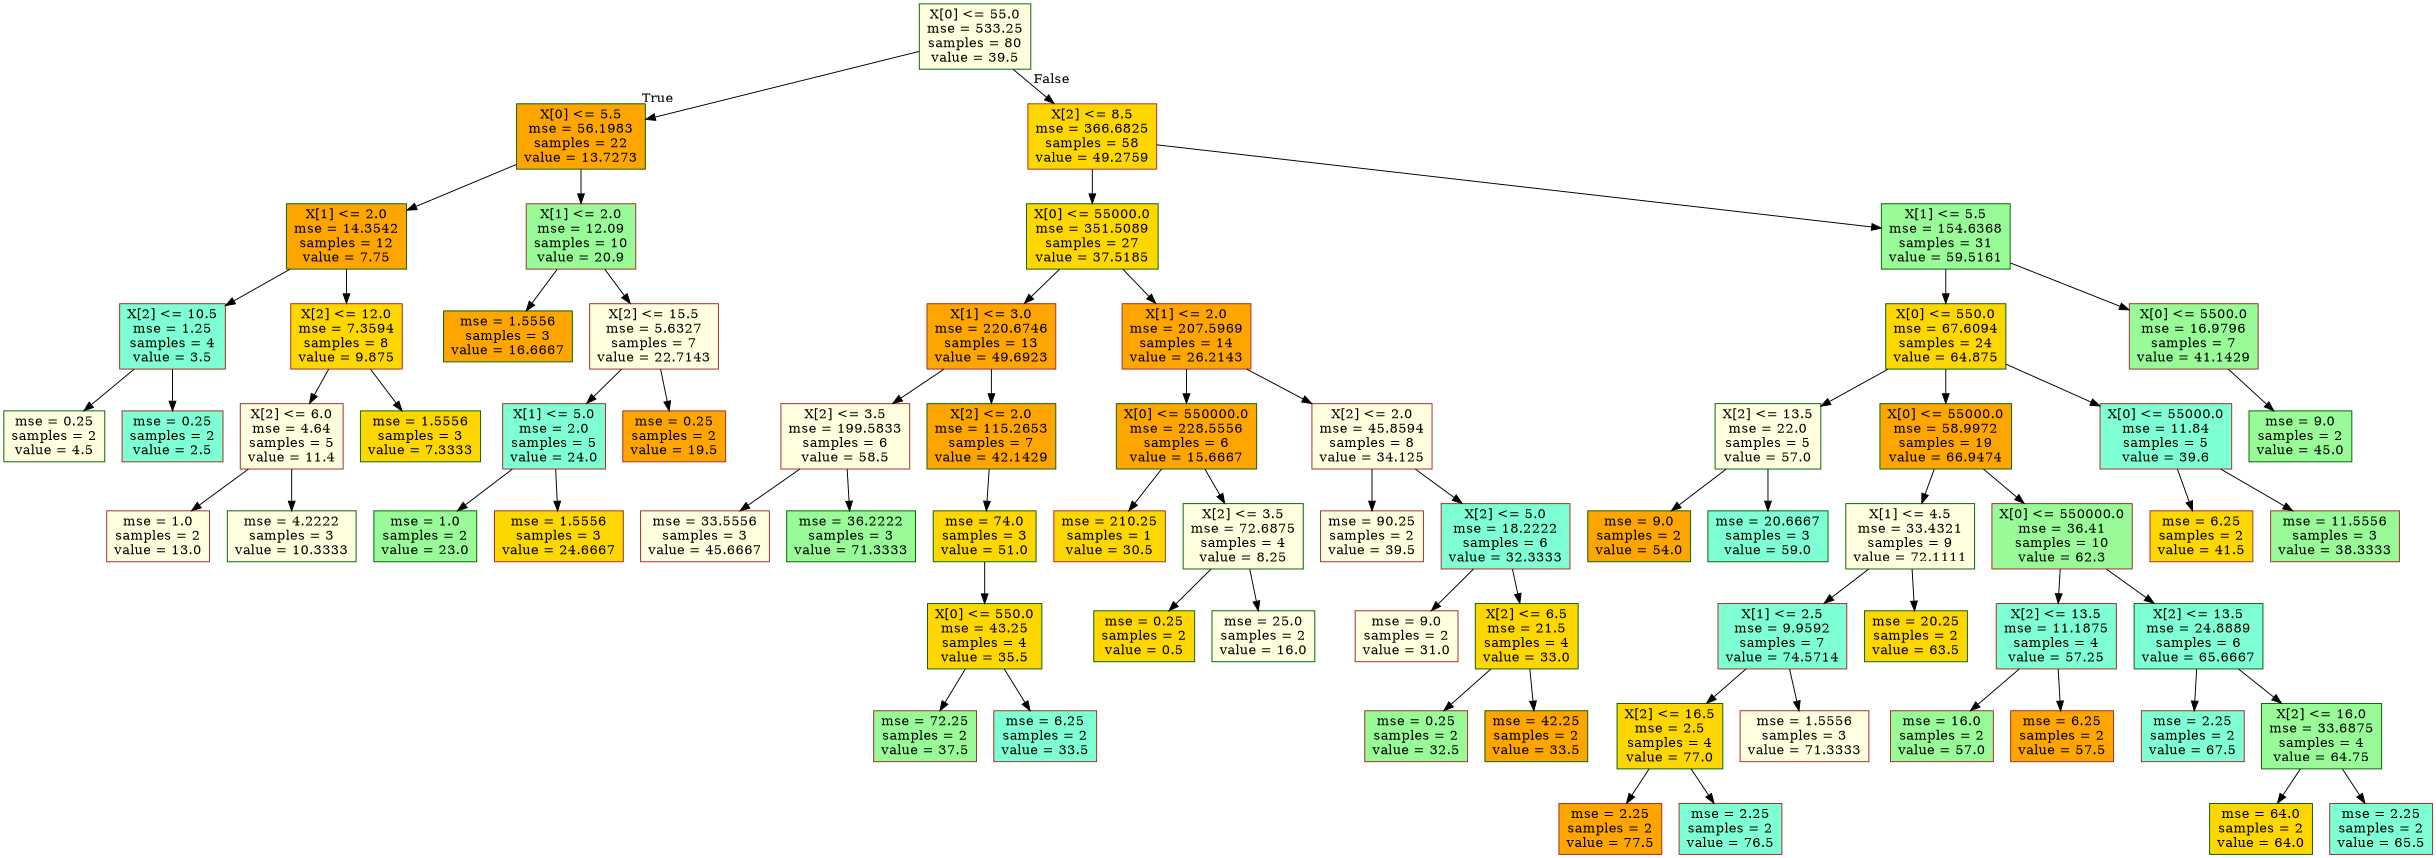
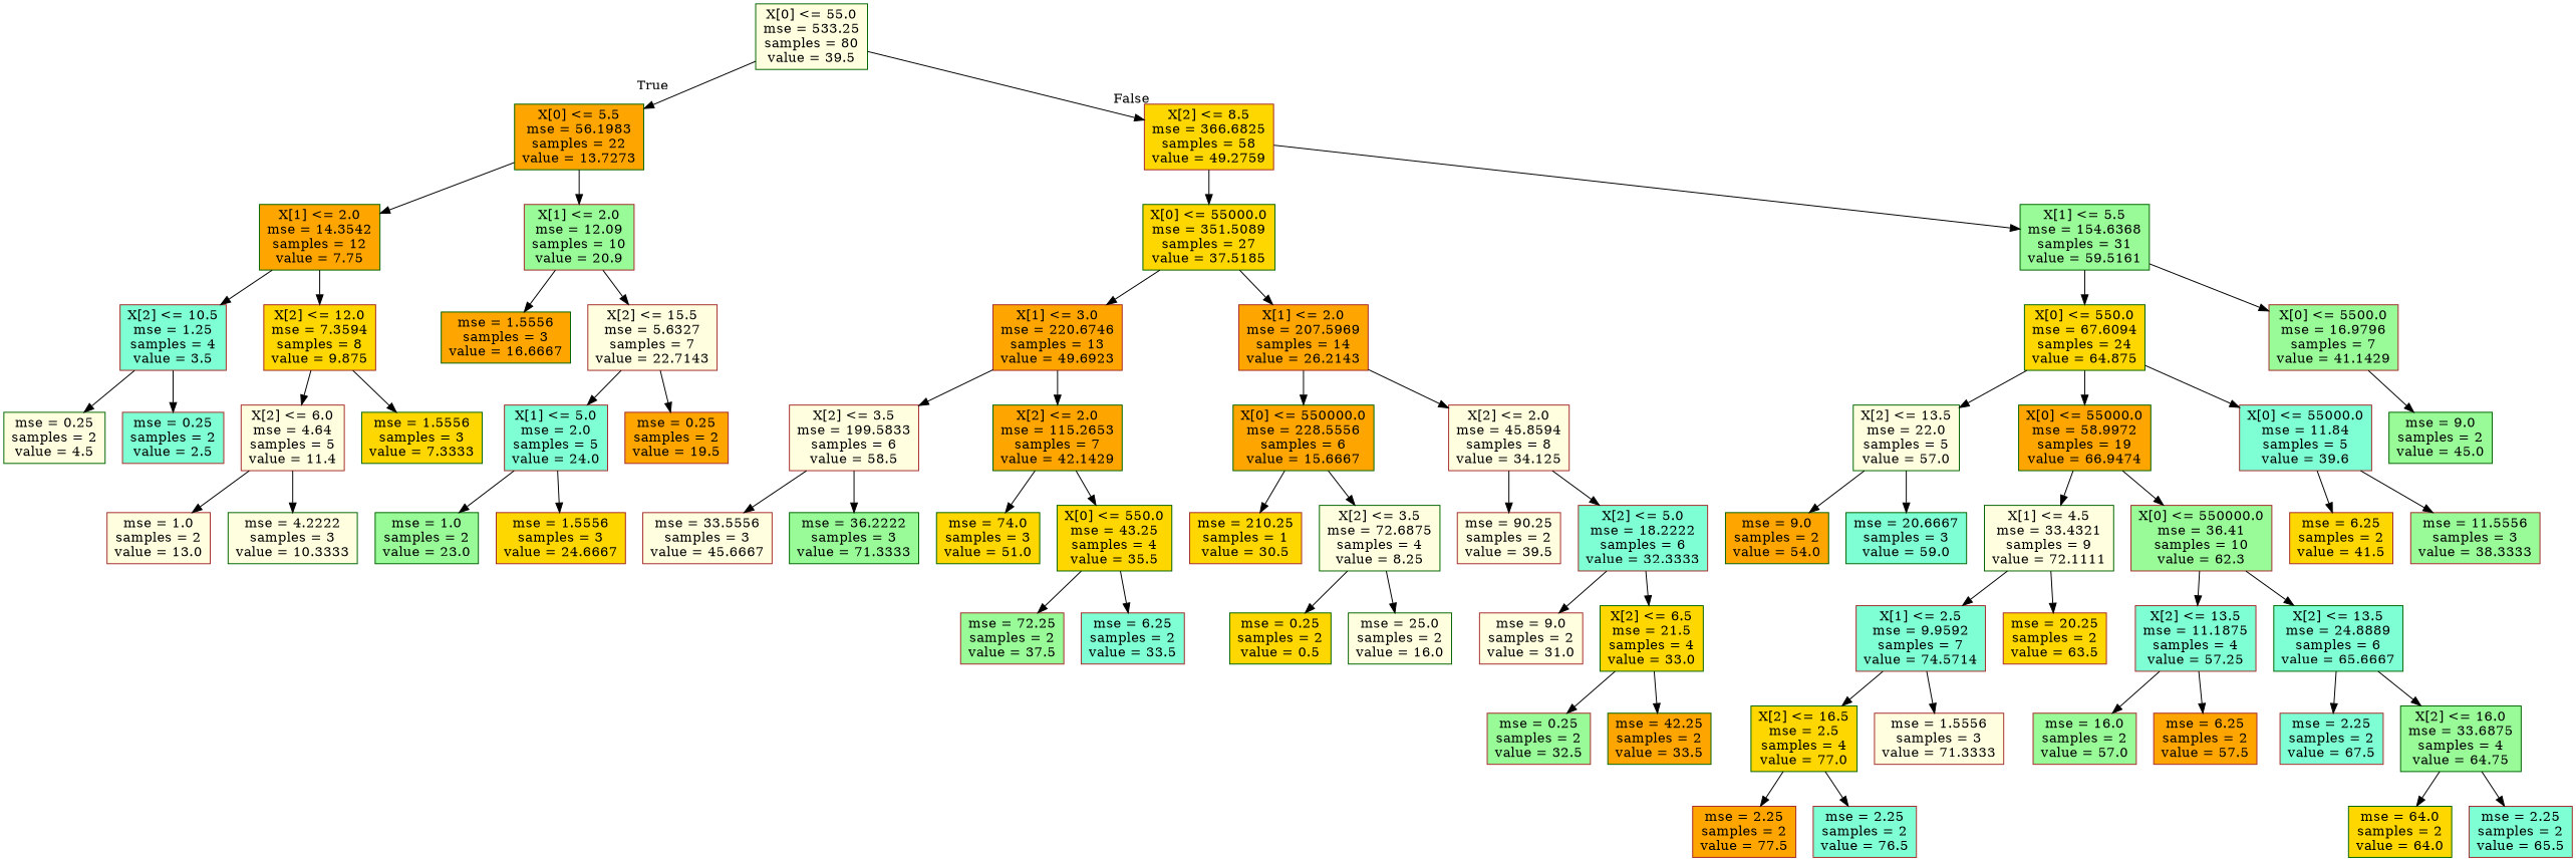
  digraph {
    node [color=brown fillcolor=lightyellow shape=box style=filled]
    n1 [color=darkgreen label="X[0] <= 55.0\nmse = 533.25\nsamples = 80\nvalue = 39.5"]
    n2 [color=darkgreen fillcolor=orange label="X[0] <= 5.5\nmse = 56.1983\nsamples = 22\nvalue = 13.7273"]
    n3 [fillcolor=gold label="X[2] <= 8.5\nmse = 366.6825\nsamples = 58\nvalue = 49.2759"]
    n4 [color=darkgreen fillcolor=orange label="X[1] <= 2.0\nmse = 14.3542\nsamples = 12\nvalue = 7.75"]
    n5 [fillcolor=palegreen label="X[1] <= 2.0\nmse = 12.09\nsamples = 10\nvalue = 20.9"]
    n6 [color=darkgreen fillcolor=gold label="X[0] <= 55000.0\nmse = 351.5089\nsamples = 27\nvalue = 37.5185"]
    n7 [color=darkgreen fillcolor=palegreen label="X[1] <= 5.5\nmse = 154.6368\nsamples = 31\nvalue = 59.5161"]
    n8 [fillcolor=aquamarine label="X[2] <= 10.5\nmse = 1.25\nsamples = 4\nvalue = 3.5"]
    n9 [fillcolor=gold label="X[2] <= 12.0\nmse = 7.3594\nsamples = 8\nvalue = 9.875"]
    n10 [color=darkgreen fillcolor=orange label="mse = 1.5556\nsamples = 3\nvalue = 16.6667"]
    n11 [label="X[2] <= 15.5\nmse = 5.6327\nsamples = 7\nvalue = 22.7143"]
    n12 [color=darkgreen label="mse = 0.25\nsamples = 2\nvalue = 4.5"]
    n13 [fillcolor=aquamarine label="mse = 0.25\nsamples = 2\nvalue = 2.5"]
    n14 [label="X[2] <= 6.0\nmse = 4.64\nsamples = 5\nvalue = 11.4"]
    n15 [color=darkgreen fillcolor=gold label="mse = 1.5556\nsamples = 3\nvalue = 7.3333"]
    n16 [label="mse = 1.0\nsamples = 2\nvalue = 13.0"]
    n17 [color=darkgreen label="mse = 4.2222\nsamples = 3\nvalue = 10.3333"]
    n18 [fillcolor=aquamarine label="X[1] <= 5.0\nmse = 2.0\nsamples = 5\nvalue = 24.0"]
    n19 [fillcolor=orange label="mse = 0.25\nsamples = 2\nvalue = 19.5"]
    n20 [color=darkgreen fillcolor=palegreen label="mse = 1.0\nsamples = 2\nvalue = 23.0"]
    n21 [fillcolor=gold label="mse = 1.5556\nsamples = 3\nvalue = 24.6667"]
    n22 [fillcolor=orange label="X[1] <= 3.0\nmse = 220.6746\nsamples = 13\nvalue = 49.6923"]
    n23 [fillcolor=orange label="X[1] <= 2.0\nmse = 207.5969\nsamples = 14\nvalue = 26.2143"]
    n24 [color=darkgreen fillcolor=gold label="X[0] <= 550.0\nmse = 67.6094\nsamples = 24\nvalue = 64.875"]
    n25 [fillcolor=palegreen label="X[0] <= 5500.0\nmse = 16.9796\nsamples = 7\nvalue = 41.1429"]
    n26 [label="X[2] <= 3.5\nmse = 199.5833\nsamples = 6\nvalue = 58.5"]
    n27 [color=darkgreen fillcolor=orange label="X[2] <= 2.0\nmse = 115.2653\nsamples = 7\nvalue = 42.1429"]
    n28 [color=darkgreen fillcolor=orange label="X[0] <= 550000.0\nmse = 228.5556\nsamples = 6\nvalue = 15.6667"]
    n29 [label="X[2] <= 2.0\nmse = 45.8594\nsamples = 8\nvalue = 34.125"]
    n30 [label="mse = 33.5556\nsamples = 3\nvalue = 45.6667"]
    n31 [color=darkgreen fillcolor=palegreen label="mse = 36.2222\nsamples = 3\nvalue = 71.3333"]
    n32 [color=darkgreen fillcolor=gold label="mse = 74.0\nsamples = 3\nvalue = 51.0"]
    n33 [color=darkgreen fillcolor=gold label="X[0] <= 550.0\nmse = 43.25\nsamples = 4\nvalue = 35.5"]
    n34 [fillcolor=palegreen label="mse = 72.25\nsamples = 2\nvalue = 37.5"]
    n35 [fillcolor=aquamarine label="mse = 6.25\nsamples = 2\nvalue = 33.5"]
    n36 [fillcolor=gold label="mse = 210.25\nsamples = 1\nvalue = 30.5"]
    n37 [color=darkgreen label="X[2] <= 3.5\nmse = 72.6875\nsamples = 4\nvalue = 8.25"]
    n38 [label="mse = 90.25\nsamples = 2\nvalue = 39.5"]
    n39 [fillcolor=aquamarine label="X[2] <= 5.0\nmse = 18.2222\nsamples = 6\nvalue = 32.3333"]
    n40 [color=darkgreen fillcolor=gold label="mse = 0.25\nsamples = 2\nvalue = 0.5"]
    n41 [color=darkgreen label="mse = 25.0\nsamples = 2\nvalue = 16.0"]
    n42 [label="mse = 9.0\nsamples = 2\nvalue = 31.0"]
    n43 [color=darkgreen fillcolor=gold label="X[2] <= 6.5\nmse = 21.5\nsamples = 4\nvalue = 33.0"]
    n44 [fillcolor=palegreen label="mse = 0.25\nsamples = 2\nvalue = 32.5"]
    n45 [color=darkgreen fillcolor=orange label="mse = 42.25\nsamples = 2\nvalue = 33.5"]
    n46 [color=darkgreen label="X[2] <= 13.5\nmse = 22.0\nsamples = 5\nvalue = 57.0"]
    n47 [color=darkgreen fillcolor=orange label="X[0] <= 55000.0\nmse = 58.9972\nsamples = 19\nvalue = 66.9474"]
    n48 [fillcolor=aquamarine label="X[0] <= 55000.0\nmse = 11.84\nsamples = 5\nvalue = 39.6"]
    n49 [color=darkgreen fillcolor=palegreen label="mse = 9.0\nsamples = 2\nvalue = 45.0"]
    n50 [color=darkgreen fillcolor=orange label="mse = 9.0\nsamples = 2\nvalue = 54.0"]
    n51 [color=darkgreen fillcolor=aquamarine label="mse = 20.6667\nsamples = 3\nvalue = 59.0"]
    n52 [color=darkgreen label="X[1] <= 4.5\nmse = 33.4321\nsamples = 9\nvalue = 72.1111"]
    n53 [fillcolor=palegreen label="X[0] <= 550000.0\nmse = 36.41\nsamples = 10\nvalue = 62.3"]
    n54 [fillcolor=aquamarine label="X[1] <= 2.5\nmse = 9.9592\nsamples = 7\nvalue = 74.5714"]
-   n55 [color=darkgreen fillcolor=gold label="mse = 20.25\nsamples = 2\nvalue = 63.5"]
+   n55 [fillcolor=gold label="mse = 20.25\nsamples = 2\nvalue = 63.5"]
    n56 [fillcolor=aquamarine label="X[2] <= 13.5\nmse = 11.1875\nsamples = 4\nvalue = 57.25"]
    n57 [color=darkgreen fillcolor=aquamarine label="X[2] <= 13.5\nmse = 24.8889\nsamples = 6\nvalue = 65.6667"]
    n58 [color=darkgreen fillcolor=gold label="X[2] <= 16.5\nmse = 2.5\nsamples = 4\nvalue = 77.0"]
    n59 [label="mse = 1.5556\nsamples = 3\nvalue = 71.3333"]
    n60 [fillcolor=orange label="mse = 2.25\nsamples = 2\nvalue = 77.5"]
    n61 [fillcolor=aquamarine label="mse = 2.25\nsamples = 2\nvalue = 76.5"]
    n62 [fillcolor=palegreen label="mse = 16.0\nsamples = 2\nvalue = 57.0"]
    n63 [fillcolor=orange label="mse = 6.25\nsamples = 2\nvalue = 57.5"]
    n64 [fillcolor=aquamarine label="mse = 2.25\nsamples = 2\nvalue = 67.5"]
    n65 [color=darkgreen fillcolor=palegreen label="X[2] <= 16.0\nmse = 33.6875\nsamples = 4\nvalue = 64.75"]
    n66 [color=darkgreen fillcolor=gold label="mse = 64.0\nsamples = 2\nvalue = 64.0"]
    n67 [fillcolor=aquamarine label="mse = 2.25\nsamples = 2\nvalue = 65.5"]
    n68 [fillcolor=gold label="mse = 6.25\nsamples = 2\nvalue = 41.5"]
    n69 [fillcolor=palegreen label="mse = 11.5556\nsamples = 3\nvalue = 38.3333"]
    n1 -> n2 [headlabel=True labelangle=45 labeldistance=2.5]
    n1 -> n3 [headlabel=False labelangle=-45 labeldistance=2.5]
    n2 -> n4
    n2 -> n5
    n3 -> n6
    n3 -> n7
    n4 -> n8
    n4 -> n9
    n5 -> n10
    n5 -> n11
    n6 -> n22
    n6 -> n23
    n7 -> n24
    n7 -> n25
    n8 -> n12
    n8 -> n13
    n9 -> n14
    n9 -> n15
    n11 -> n18
    n11 -> n19
    n14 -> n16
    n14 -> n17
    n18 -> n20
    n18 -> n21
    n22 -> n26
    n22 -> n27
    n23 -> n28
    n23 -> n29
    n24 -> n46
    n24 -> n47
    n24 -> n48
    n25 -> n49
    n26 -> n30
    n26 -> n31
    n27 -> n32
-   n32 -> n33
+   n27 -> n33
    n28 -> n36
    n28 -> n37
    n29 -> n38
    n29 -> n39
    n33 -> n34
    n33 -> n35
    n37 -> n40
    n37 -> n41
    n39 -> n42
    n39 -> n43
    n43 -> n44
    n43 -> n45
    n46 -> n50
    n46 -> n51
    n47 -> n52
    n47 -> n53
    n48 -> n68
    n48 -> n69
    n52 -> n54
    n52 -> n55
    n53 -> n56
    n53 -> n57
    n54 -> n58
    n54 -> n59
    n56 -> n62
    n56 -> n63
    n57 -> n64
    n57 -> n65
    n58 -> n60
    n58 -> n61
    n65 -> n66
    n65 -> n67
  }
